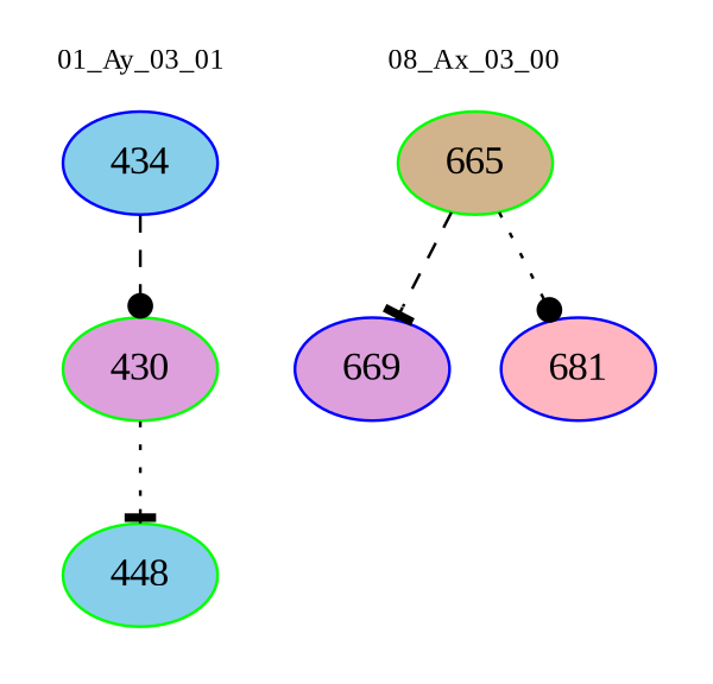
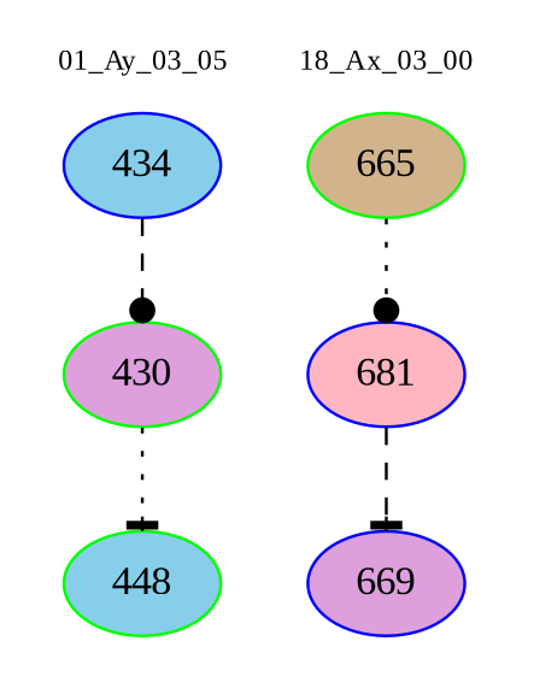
  digraph {
    fontname="Liberation Serif"
    node [color=green fillcolor=plum fontname="Liberation Serif" style=filled]
    edge [arrowhead=tee color=black fontname="Liberation Serif" style=dotted]
    n1 [label=430]
    n2 [color=blue fillcolor=skyblue label=434]
    n3 [fillcolor=skyblue label=448]
    n4 [fillcolor=tan label=665]
    n5 [color=blue label=669]
    n6 [color=blue fillcolor=lightpink label=681]
    subgraph cluster_1 {
      color=white
      fontsize=10
-     label="01_Ay_03_01"
+     label="01_Ay_03_05"
      n1
      n2
      n3
    }
    subgraph cluster_2 {
      color=white
      fontsize=10
-     label="08_Ax_03_00"
+     label="18_Ax_03_00"
      n4
      n5
      n6
    }
    n1 -> n3
    n2 -> n1 [arrowhead=dot style=dashed]
-   n4 -> n5 [style=dashed]
+   n6 -> n5 [style=dashed]
    n4 -> n6 [arrowhead=dot]
  }
